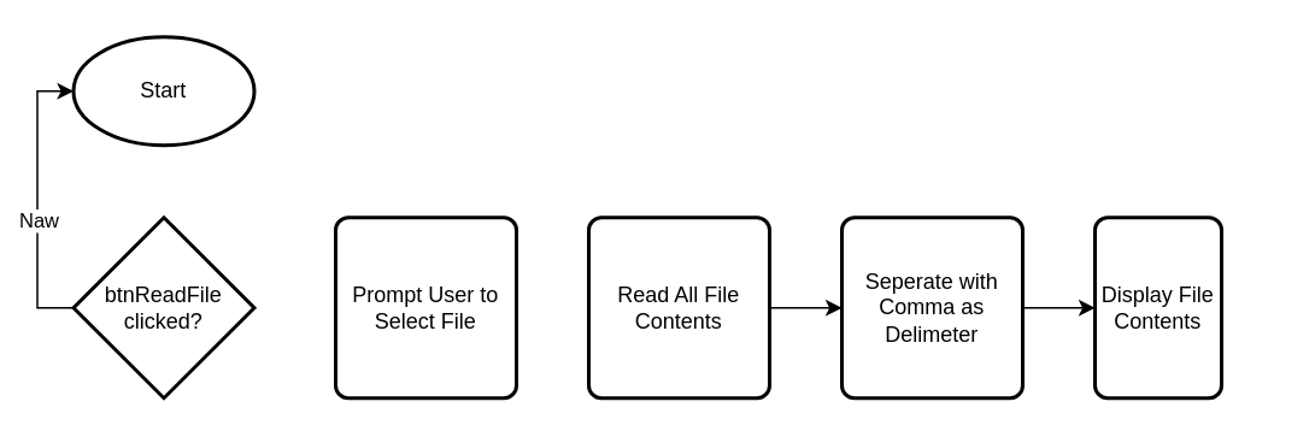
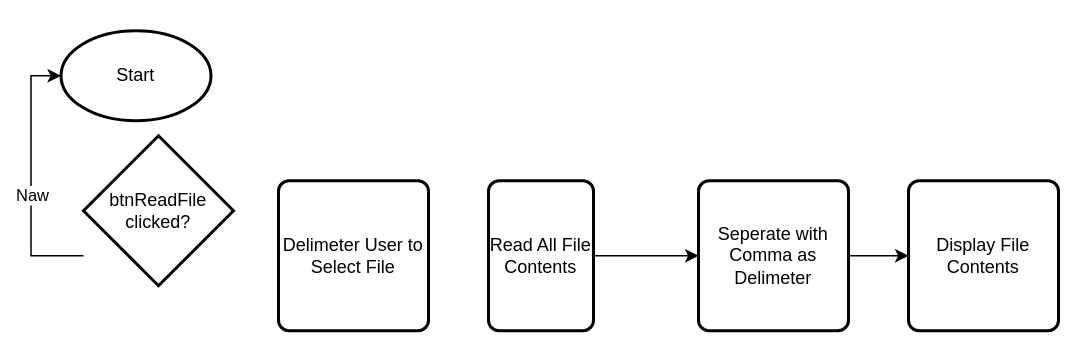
  <mxCell id="0" />
  <mxCell id="1" parent="0" />
  <mxCell id="2" value="Start" style="strokeWidth=2;html=1;shape=mxgraph.flowchart.start_1;whiteSpace=wrap;" vertex="1" parent="1"><mxGeometry x="40" y="20" width="100" height="60" as="geometry" /></mxCell>
- <mxCell id="3" value="btnReadFile clicked?" style="strokeWidth=2;html=1;shape=mxgraph.flowchart.decision;whiteSpace=wrap;" vertex="1" parent="1"><mxGeometry x="40" y="120" width="100" height="100" as="geometry" /></mxCell>
+ <mxCell id="3" value="btnReadFile clicked?" style="strokeWidth=2;html=1;shape=mxgraph.flowchart.decision;whiteSpace=wrap;" vertex="1" parent="1"><mxGeometry x="55" y="90" width="100" height="100" as="geometry" /></mxCell>
  <mxCell id="4" style="edgeStyle=orthogonalEdgeStyle;rounded=0;orthogonalLoop=1;jettySize=auto;html=1;entryX=0;entryY=0.5;entryDx=0;entryDy=0;entryPerimeter=0;" edge="1" parent="1" source="3" target="2"><mxGeometry relative="1" as="geometry"><Array as="points"><mxPoint x="20" y="170" /><mxPoint x="20" y="50" /></Array></mxGeometry></mxCell>
  <mxCell id="5" value="Naw" style="edgeLabel;html=1;align=center;verticalAlign=middle;resizable=0;points=[];" vertex="1" connectable="0" parent="4"><mxGeometry x="-0.133" relative="1" as="geometry"><mxPoint as="offset" /></mxGeometry></mxCell>
- <mxCell id="6" value="Prompt User to Select File" style="rounded=1;whiteSpace=wrap;html=1;absoluteArcSize=1;arcSize=14;strokeWidth=2;" vertex="1" parent="1"><mxGeometry x="185" y="120" width="100" height="100" as="geometry" /></mxCell>
+ <mxCell id="6" value="Delimeter User to Select File" style="rounded=1;whiteSpace=wrap;html=1;absoluteArcSize=1;arcSize=14;strokeWidth=2;" vertex="1" parent="1"><mxGeometry x="185" y="120" width="100" height="100" as="geometry" /></mxCell>
  <mxCell id="7" style="edgeStyle=orthogonalEdgeStyle;rounded=0;orthogonalLoop=1;jettySize=auto;html=1;entryX=0;entryY=0.5;entryDx=0;entryDy=0;" edge="1" parent="1" source="8" target="10"><mxGeometry relative="1" as="geometry" /></mxCell>
- <mxCell id="8" value="Read All File Contents" style="rounded=1;whiteSpace=wrap;html=1;absoluteArcSize=1;arcSize=14;strokeWidth=2;" vertex="1" parent="1"><mxGeometry x="325" y="120" width="100" height="100" as="geometry" /></mxCell>
+ <mxCell id="8" value="Read All File Contents" style="rounded=1;whiteSpace=wrap;html=1;absoluteArcSize=1;arcSize=14;strokeWidth=2;" vertex="1" parent="1"><mxGeometry x="325" y="120" width="70" height="100" as="geometry" /></mxCell>
  <mxCell id="9" style="edgeStyle=orthogonalEdgeStyle;rounded=0;orthogonalLoop=1;jettySize=auto;html=1;entryX=0;entryY=0.5;entryDx=0;entryDy=0;" edge="1" parent="1" source="10" target="11"><mxGeometry relative="1" as="geometry" /></mxCell>
  <mxCell id="10" value="Seperate with Comma as Delimeter" style="rounded=1;whiteSpace=wrap;html=1;absoluteArcSize=1;arcSize=14;strokeWidth=2;" vertex="1" parent="1"><mxGeometry x="465" y="120" width="100" height="100" as="geometry" /></mxCell>
- <mxCell id="11" value="Display File Contents" style="rounded=1;whiteSpace=wrap;html=1;absoluteArcSize=1;arcSize=14;strokeWidth=2;" vertex="1" parent="1"><mxGeometry x="605" y="120" width="70" height="100" as="geometry" /></mxCell>
+ <mxCell id="11" value="Display File Contents" style="rounded=1;whiteSpace=wrap;html=1;absoluteArcSize=1;arcSize=14;strokeWidth=2;" vertex="1" parent="1"><mxGeometry x="605" y="120" width="100" height="100" as="geometry" /></mxCell>
